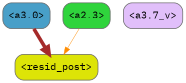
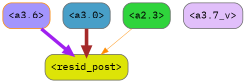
  strict digraph {
    fontname="IBM Plex Mono"
    splines=true
    node [color=gray40 fontname="IBM Plex Mono" shape=box style="filled, rounded"]
    edge [fontname="IBM Plex Mono"]
    "<resid_post>" [fillcolor="#dde407"]
+   "<a3.6>" [color=darkorange fillcolor="#a395fd"]
    "<a3.0>" [fillcolor="#489fc8"]
    "<a2.3>" [fillcolor="#2fd43c"]
    "<a3.7_v>" [fillcolor="#e1bffa"]
+   "<a3.6>" -> "<resid_post>" [color=purple penwidth=4.749041676521301]
    "<a3.0>" -> "<resid_post>" [color=brown penwidth=5.004215121269226]
    "<a2.3>" -> "<resid_post>" [color=darkorange penwidth=0.6]
  }
